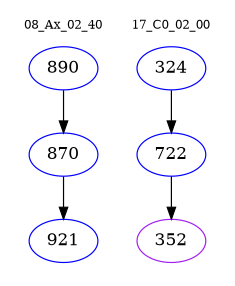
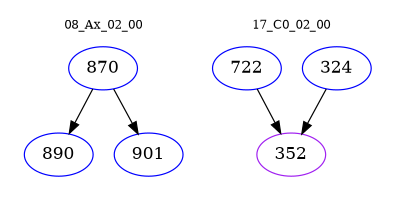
  digraph {
    node [color=blue]
    edge [color=black]
    n1 [label=890]
    n2 [label=870]
-   n3 [label=921]
+   n3 [label=901]
    n4 [label=324]
    n5 [label=722]
    n6 [color=purple label=352]
    subgraph cluster_1 {
      color=white
      fontsize=10
-     label="08_Ax_02_40"
+     label="08_Ax_02_00"
      n1
      n2
      n3
    }
    subgraph cluster_2 {
      color=white
      fontsize=10
      label="17_C0_02_00"
      n4
      n5
      n6
    }
-   n1 -> n2
+   n2 -> n1
    n2 -> n3
-   n4 -> n5
+   n4 -> n6
    n5 -> n6
  }
